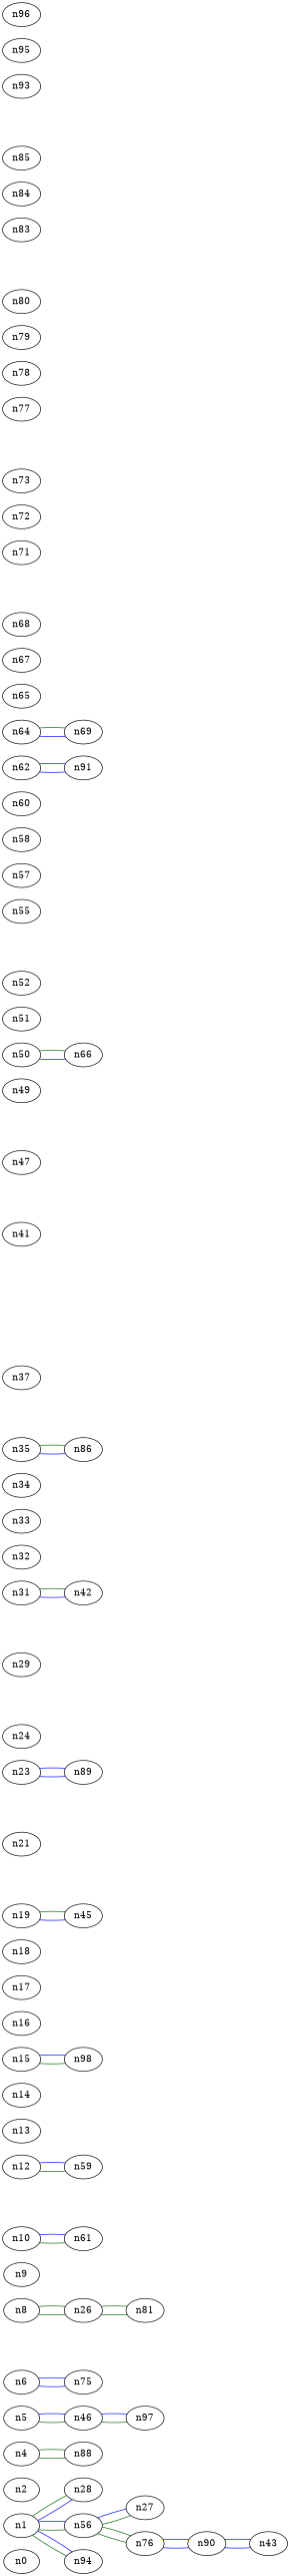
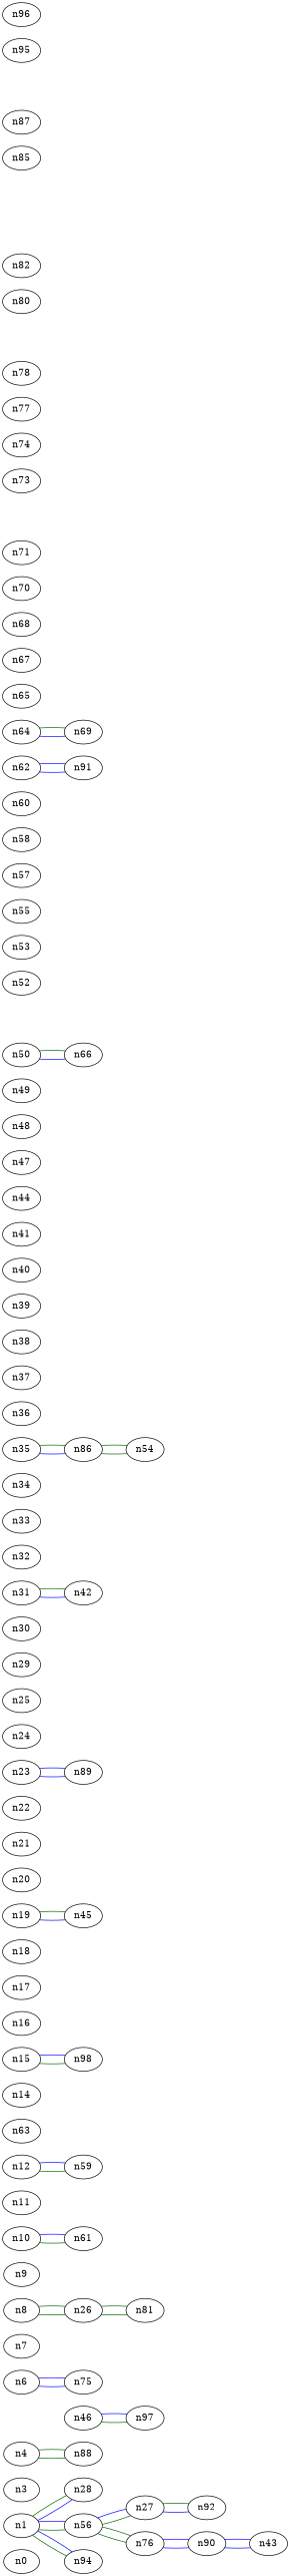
  graph {
    rankdir=LR
    edge [color=blue]
    n0
    n1
    n28
    n56
    n94
    n27
    n76
-   n3 [label=n2]
+   n3
    n4
    n88
-   n5
    n46
    n97
    n6
    n75
+   n7
    n8
    n26
    n81
    n9
    n10
    n61
+   n11
    n12
    n59
-   n13
+   n13 [label=n63]
    n14
    n15
    n98
    n16
    n17
    n18
    n19
    n45
+   n20
    n21
+   n22
    n23
    n89
    n24
+   n25
+   n92
    n29
+   n30
    n31
    n42
    n32
    n33
    n34
    n35
    n86
+   n54
+   n36
    n37
+   n38
+   n39
+   n40
    n41
    n43
    n90
+   n44
    n47
+   n48
    n49
    n50
    n66
-   n51
    n52
+   n53
    n55
    n57
    n58
    n60
    n62
    n91
    n64
    n69
    n65
    n67
    n68
+   n70
    n71
-   n72
    n73
+   n74
    n77
    n78
-   n79
    n80
-   n83
-   n84
+   n82
    n85
-   n93
+   n87
    n95
    n96
    n1 -- n28
    n1 -- n56 [color=darkgreen]
    n1 -- n94 [color=darkgreen]
    n28 -- n1 [color=darkgreen]
    n56 -- n1
    n56 -- n27 [color=darkgreen]
    n56 -- n76 [color=darkgreen]
    n94 -- n1
    n27 -- n56
+   n27 -- n92
    n76 -- n56 [color=darkgreen]
    n76 -- n90
    n4 -- n88 [color=darkgreen]
    n88 -- n4 [color=darkgreen]
-   n5 -- n46 [color=darkgreen]
-   n46 -- n5
    n46 -- n97 [color=darkgreen]
    n97 -- n46
    n6 -- n75
    n75 -- n6
    n8 -- n26 [color=darkgreen]
    n26 -- n8 [color=darkgreen]
    n26 -- n81 [color=darkgreen]
    n81 -- n26 [color=darkgreen]
    n10 -- n61 [color=darkgreen]
    n61 -- n10
    n12 -- n59 [color=darkgreen]
    n59 -- n12
    n15 -- n98 [color=darkgreen]
    n98 -- n15
    n19 -- n45
    n45 -- n19 [color=darkgreen]
    n23 -- n89
    n89 -- n23
+   n92 -- n27 [color=darkgreen]
    n31 -- n42
    n42 -- n31 [color=darkgreen]
    n35 -- n86
    n86 -- n35 [color=darkgreen]
+   n86 -- n54 [color=darkgreen]
+   n54 -- n86 [color=darkgreen]
    n43 -- n90
    n90 -- n76
    n90 -- n43
    n50 -- n66
    n66 -- n50 [color=darkgreen]
    n62 -- n91
    n91 -- n62
    n64 -- n69
    n69 -- n64 [color=darkgreen]
  }
